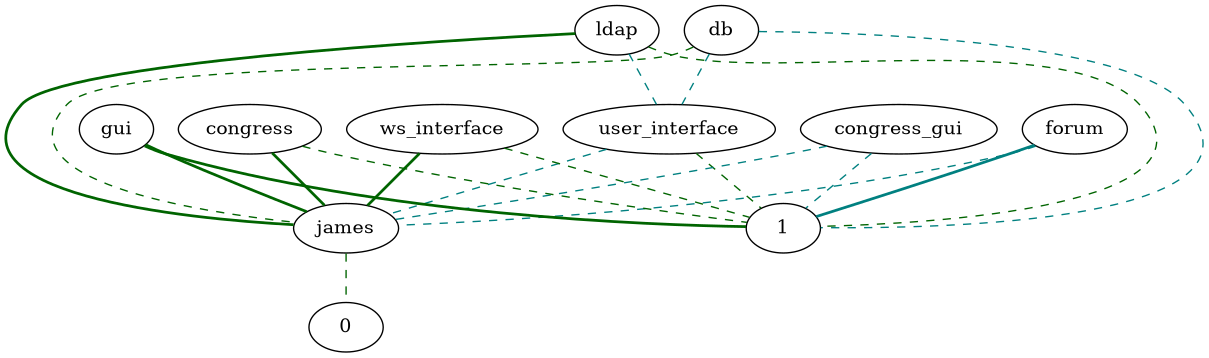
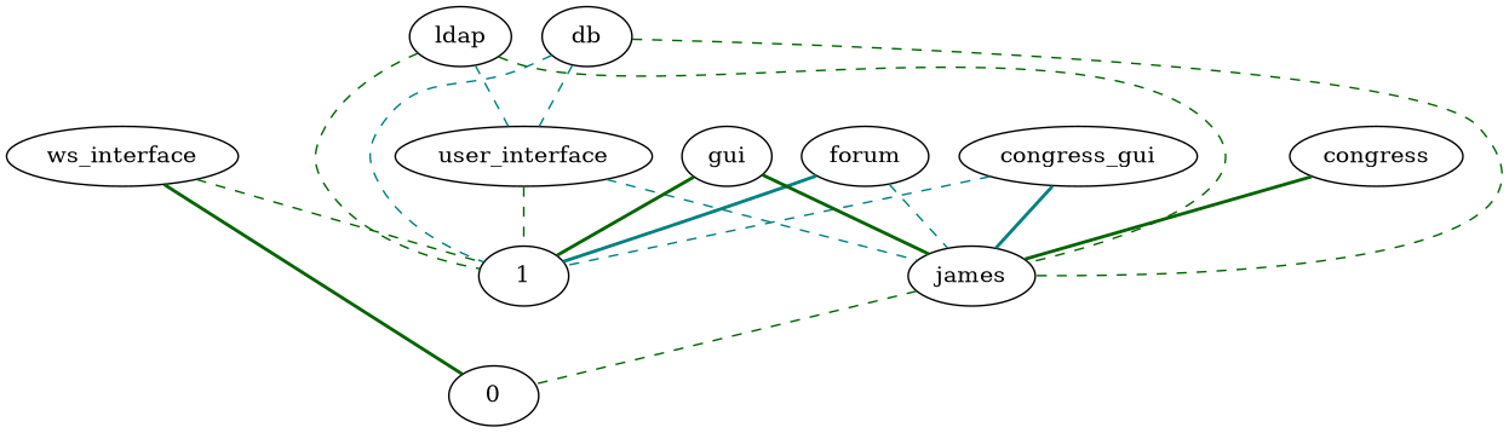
  graph {
    edge [color=darkgreen style=dashed]
    ldap
    james
    n3 [label=user_interface]
    1
    0
    n6 [label=congress_gui]
    forum
    gui
    ws_interface
    n10 [label=congress]
    db
-   ldap -- james [style=bold]
+   ldap -- james
    ldap -- n3 [color=teal]
    ldap -- 1
    james -- 0
    n3 -- james [color=teal]
    n3 -- 1
-   n6 -- james [color=teal]
+   n6 -- james [color=teal style=bold]
    n6 -- 1 [color=teal]
    forum -- james [color=teal]
    forum -- 1 [color=teal style=bold]
    gui -- james [style=bold]
    gui -- 1 [style=bold]
-   ws_interface -- james [style=bold]
+   ws_interface -- 0 [style=bold]
    ws_interface -- 1
    n10 -- james [style=bold]
-   n10 -- 1
    db -- james
    db -- n3 [color=teal]
    db -- 1 [color=teal]
  }
